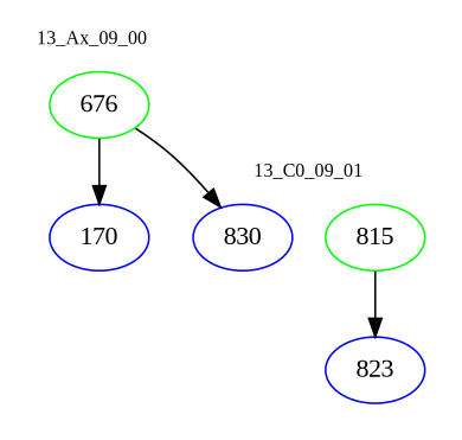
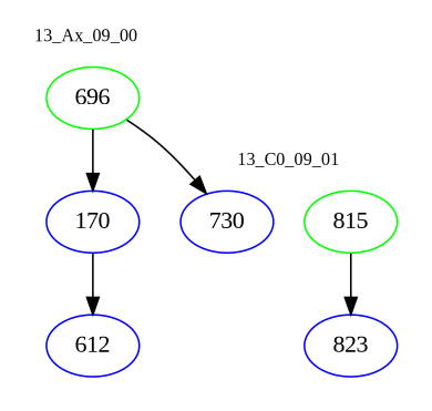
  digraph {
    fontname="Liberation Serif"
    node [color=blue fontname="Liberation Serif"]
    edge [color=black fontname="Liberation Serif"]
-   n1 [color=green label=676]
+   n1 [color=green label=696]
    n2 [label=170]
+   n3 [label=612]
    n4 [color=green label=815]
    n5 [label=823]
-   n6 [label=830]
+   n6 [label=730]
    subgraph cluster_1 {
      color=white
      fontsize=10
      label="13_Ax_09_00"
      n1
      n2
+     n3
    }
    subgraph cluster_2 {
      color=white
      fontsize=10
      label="13_C0_09_01"
      n4
      n5
      n6
    }
    n1 -> n2
    n1 -> n6
+   n2 -> n3
    n4 -> n5
  }
